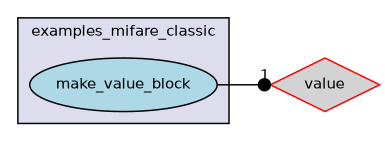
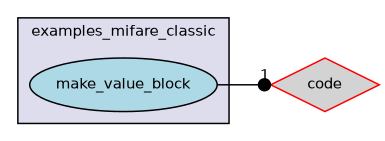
  digraph {
    compound=true
    rankdir=LR
    node [fontname=Helvetica fontsize=10 style=filled]
    n1 [fillcolor=lightblue label=make_value_block pencolor=black shape=ellipse]
-   n2 [color=red fillcolor=lightgrey label=value shape=diamond]
+   n2 [color=red fillcolor=lightgrey label=code shape=diamond]
    subgraph cluster_1 {
      bgcolor="#ddddee"
      fontname=Helvetica
      fontsize=10
      label=examples_mifare_classic
      pencolor=black
      n1
    }
    n1 -> n2 [headlabel=1 labeldistance=1.5 labelfontname=Helvetica labelfontsize=10 color=black arrowhead=dot]
  }
